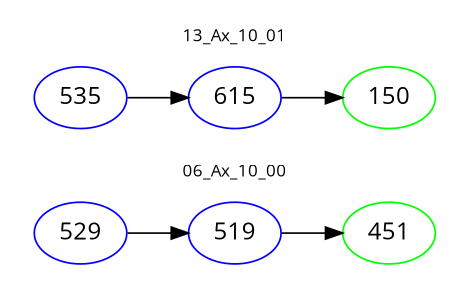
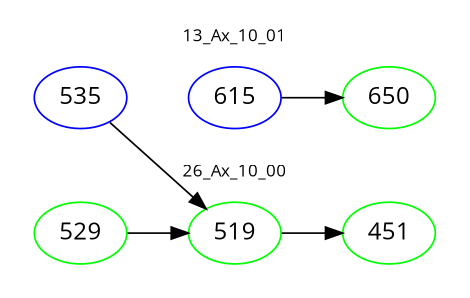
  digraph {
    fontname="Open Sans"
    rankdir=LR
    node [color=blue fontname="Open Sans"]
    edge [color=black fontname="Open Sans"]
    n1 [label=535]
    n2 [label=615]
-   n3 [color=green label=150]
-   n4 [label=529]
-   n5 [label=519]
+   n3 [color=green label=650]
+   n4 [color=green label=529]
+   n5 [color=green label=519]
    n6 [color=green label=451]
    subgraph cluster_1 {
      color=white
      fontsize=10
      label="13_Ax_10_01"
      n1
      n2
      n3
    }
    subgraph cluster_2 {
      color=white
      fontsize=10
-     label="06_Ax_10_00"
+     label="26_Ax_10_00"
      n4
      n5
      n6
    }
-   n1 -> n2
+   n1 -> n5
    n2 -> n3
    n4 -> n5
    n5 -> n6
  }
